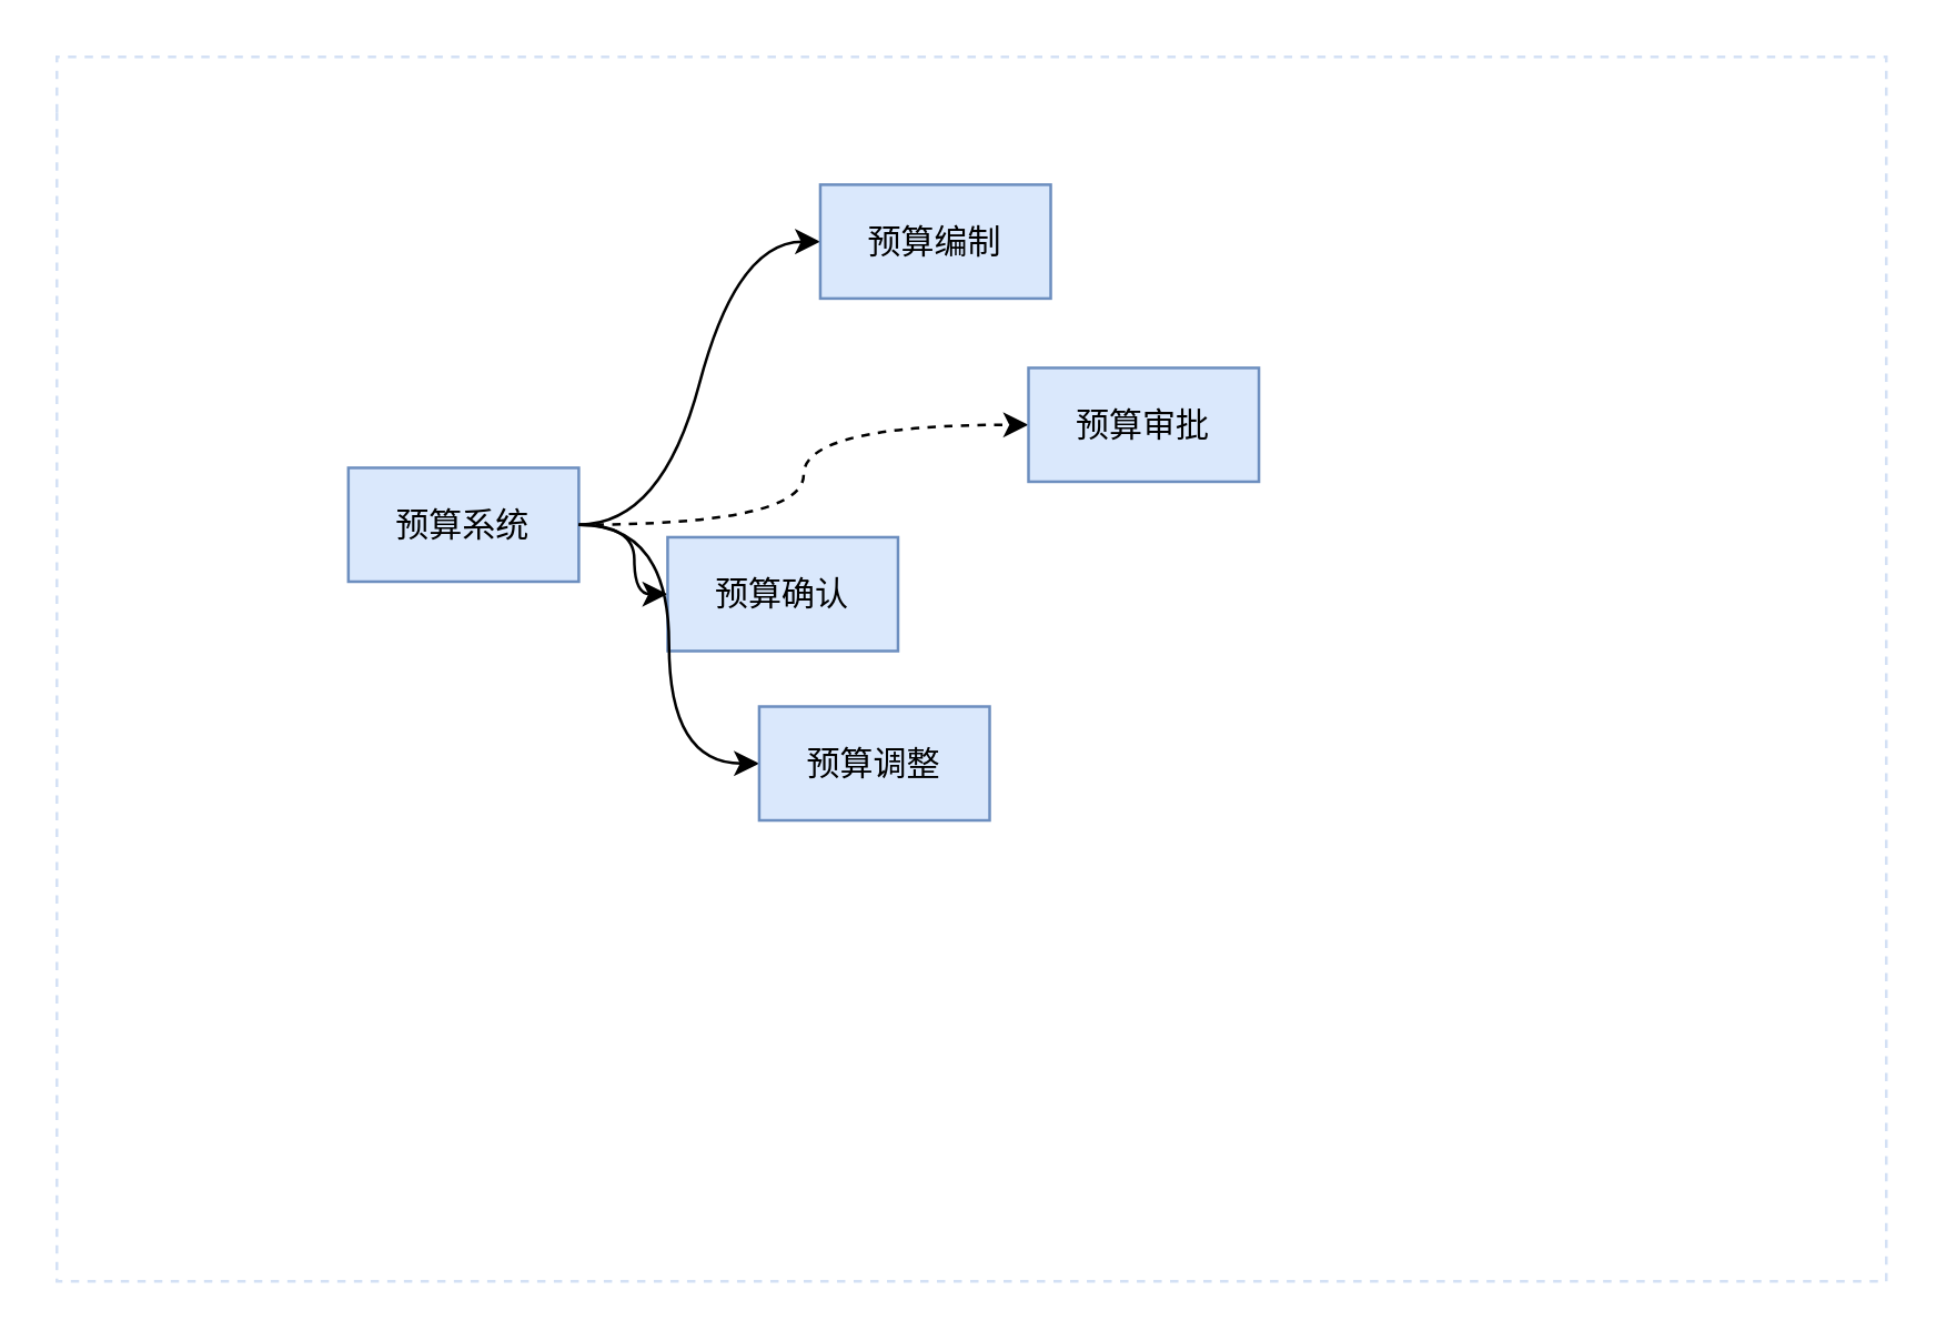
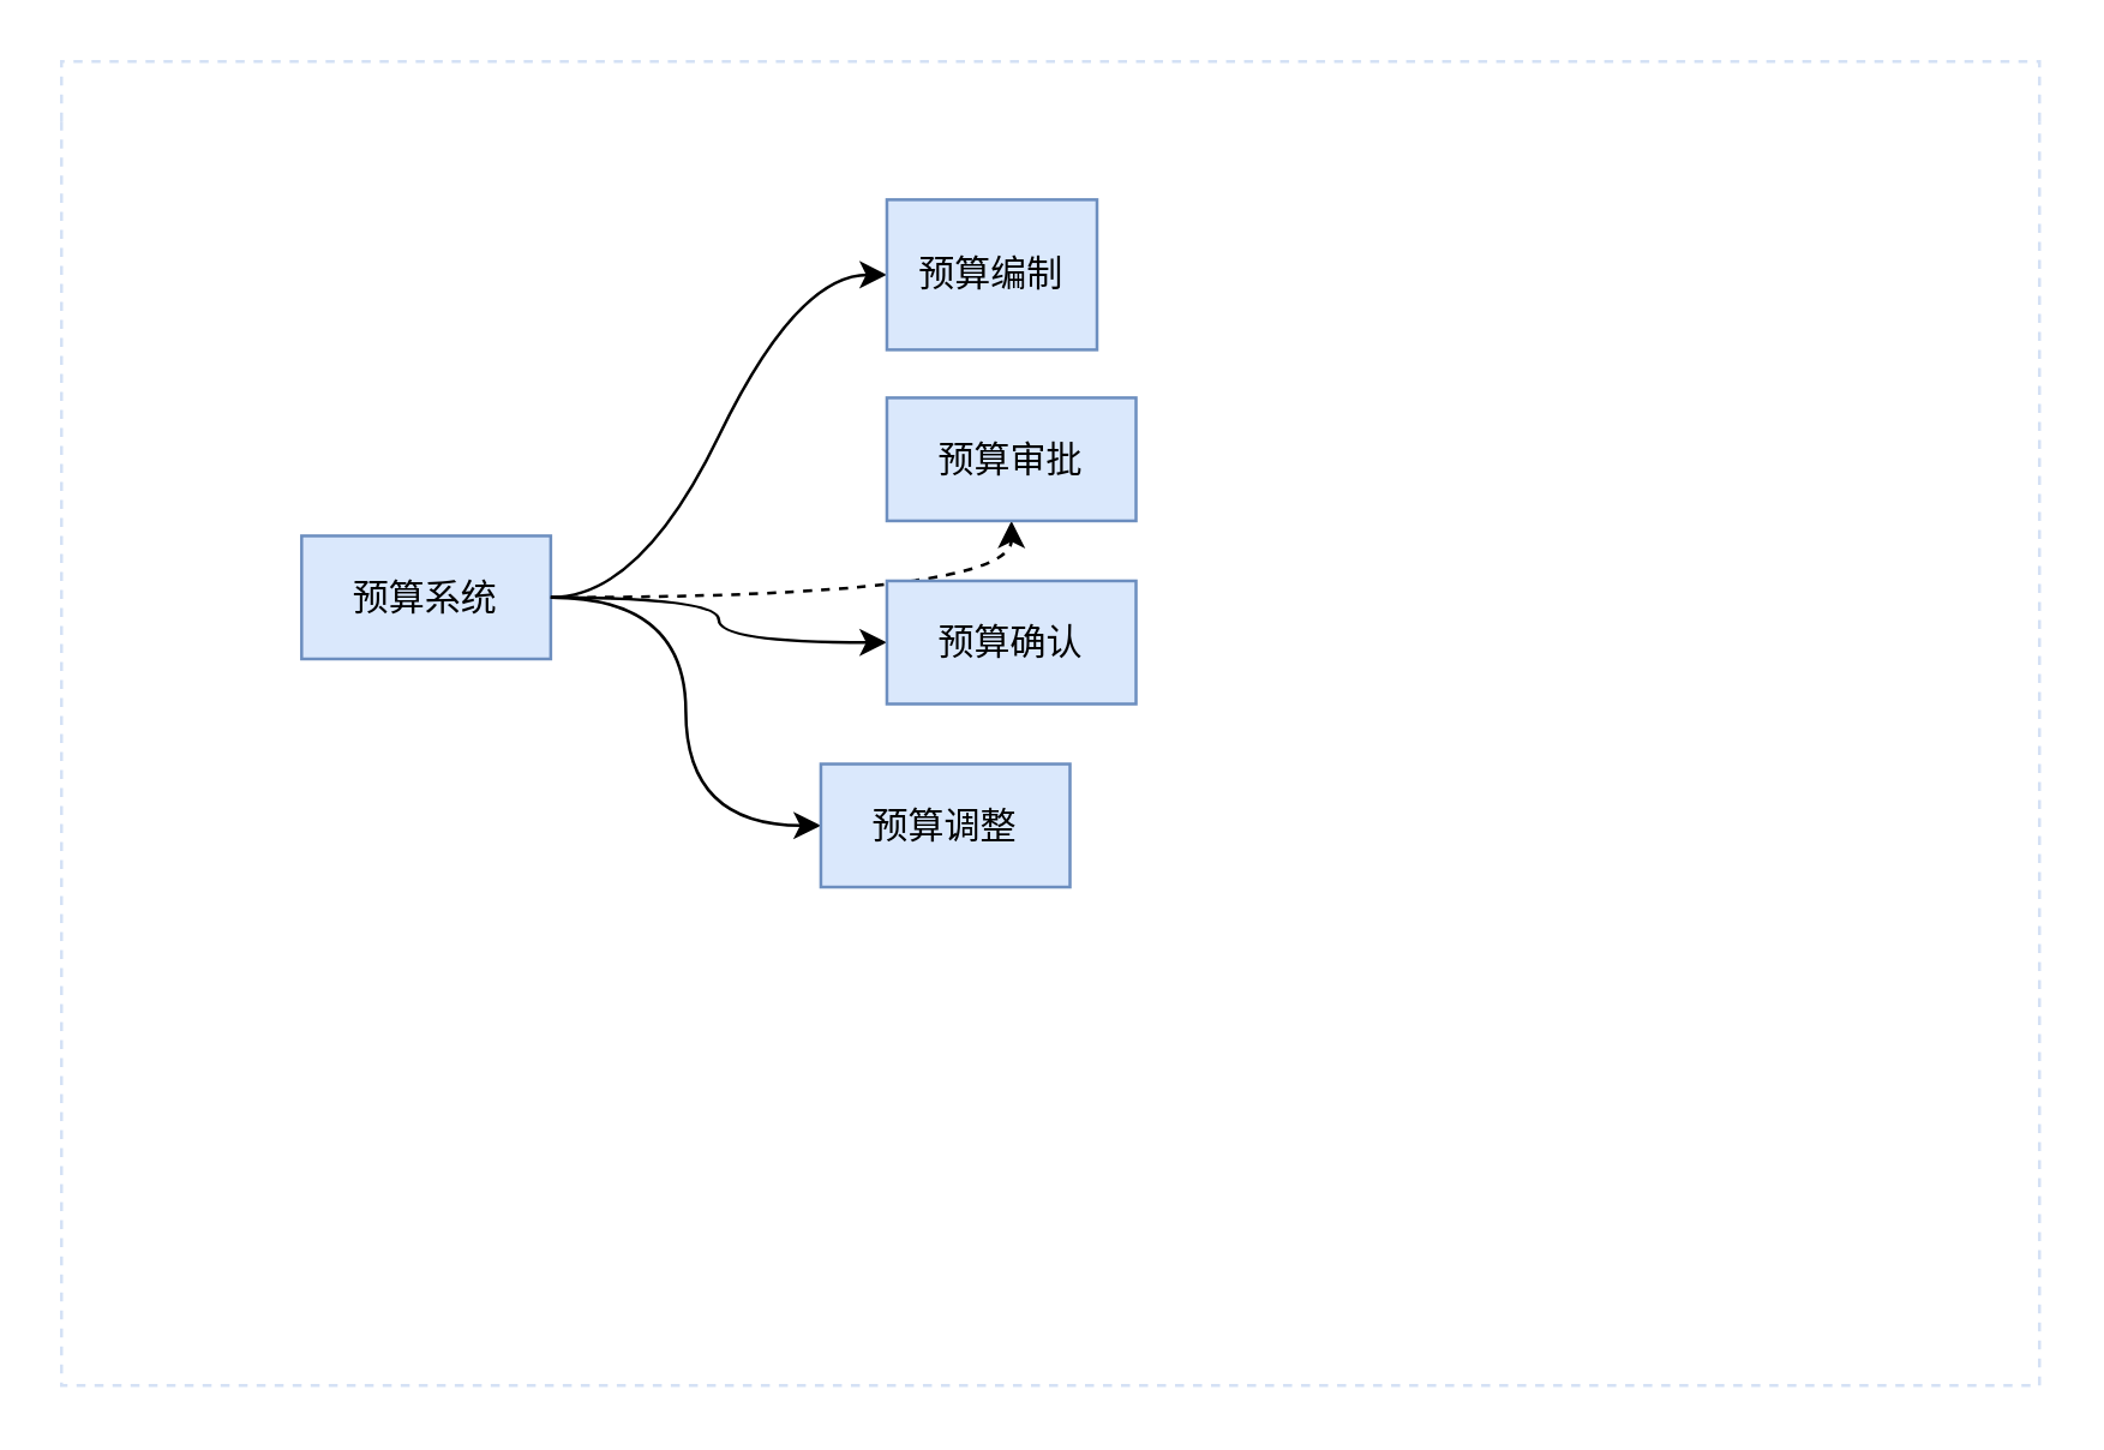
  <mxCell id="0" />
  <mxCell id="1" parent="0" />
  <mxCell id="2" value="" style="swimlane;html=1;startSize=20;horizontal=1;containerType=tree;labelBackgroundColor=none;strokeColor=#D4E1F5;strokeWidth=1;fillColor=none;fontFamily=Comic Sans MS;fontSize=9;swimlaneLine=0;dashed=1;collapsible=0;" parent="1" vertex="1"><mxGeometry x="20" y="20" width="659" height="441" as="geometry" /></mxCell>
- <mxCell id="3" value="预算系统" style="rounded=0;whiteSpace=wrap;html=1;fillColor=#dae8fc;strokeColor=#6c8ebf;" vertex="1" parent="2"><mxGeometry x="105" y="148" width="83" height="41" as="geometry" /></mxCell>
+ <mxCell id="3" value="预算系统" style="rounded=0;whiteSpace=wrap;html=1;fillColor=#dae8fc;strokeColor=#6c8ebf;" vertex="1" parent="2"><mxGeometry x="80" y="158" width="83" height="41" as="geometry" /></mxCell>
  <mxCell id="4" value="" style="edgeStyle=entityRelationEdgeStyle;rounded=0;orthogonalLoop=1;jettySize=auto;html=1;curved=1;" edge="1" source="3" target="5" parent="2"><mxGeometry relative="1" as="geometry" /></mxCell>
- <mxCell id="5" value="预算编制" style="rounded=0;whiteSpace=wrap;html=1;fillColor=#dae8fc;strokeColor=#6c8ebf;" vertex="1" parent="2"><mxGeometry x="275" y="46" width="83" height="41" as="geometry" /></mxCell>
+ <mxCell id="5" value="预算编制" style="rounded=0;whiteSpace=wrap;html=1;fillColor=#dae8fc;strokeColor=#6c8ebf;" vertex="1" parent="2"><mxGeometry x="275" y="46" width="70" height="50" as="geometry" /></mxCell>
  <mxCell id="6" value="" style="edgeStyle=orthogonalEdgeStyle;rounded=0;orthogonalLoop=1;jettySize=auto;html=1;curved=1;dashed=1;" edge="1" source="3" target="7" parent="2"><mxGeometry relative="1" as="geometry" /></mxCell>
- <mxCell id="7" value="预算审批" style="rounded=0;whiteSpace=wrap;html=1;fillColor=#dae8fc;strokeColor=#6c8ebf;" vertex="1" parent="2"><mxGeometry x="350" y="112.0" width="83" height="41" as="geometry" /></mxCell>
+ <mxCell id="7" value="预算审批" style="rounded=0;whiteSpace=wrap;html=1;fillColor=#dae8fc;strokeColor=#6c8ebf;" vertex="1" parent="2"><mxGeometry x="275" y="112.0" width="83" height="41" as="geometry" /></mxCell>
  <mxCell id="8" value="" style="edgeStyle=orthogonalEdgeStyle;rounded=0;orthogonalLoop=1;jettySize=auto;html=1;curved=1;" edge="1" source="3" target="9" parent="2"><mxGeometry relative="1" as="geometry" /></mxCell>
- <mxCell id="9" value="预算确认" style="rounded=0;whiteSpace=wrap;html=1;fillColor=#dae8fc;strokeColor=#6c8ebf;" vertex="1" parent="2"><mxGeometry x="220" y="173.0" width="83" height="41" as="geometry" /></mxCell>
+ <mxCell id="9" value="预算确认" style="rounded=0;whiteSpace=wrap;html=1;fillColor=#dae8fc;strokeColor=#6c8ebf;" vertex="1" parent="2"><mxGeometry x="275" y="173.0" width="83" height="41" as="geometry" /></mxCell>
  <mxCell id="10" value="" style="edgeStyle=orthogonalEdgeStyle;rounded=0;orthogonalLoop=1;jettySize=auto;html=1;curved=1;entryX=0;entryY=0.5;entryDx=0;entryDy=0;" edge="1" source="3" target="11" parent="2"><mxGeometry relative="1" as="geometry" /></mxCell>
  <mxCell id="11" value="预算调整" style="rounded=0;whiteSpace=wrap;html=1;fillColor=#dae8fc;strokeColor=#6c8ebf;" vertex="1" parent="2"><mxGeometry x="253" y="234" width="83" height="41" as="geometry" /></mxCell>
